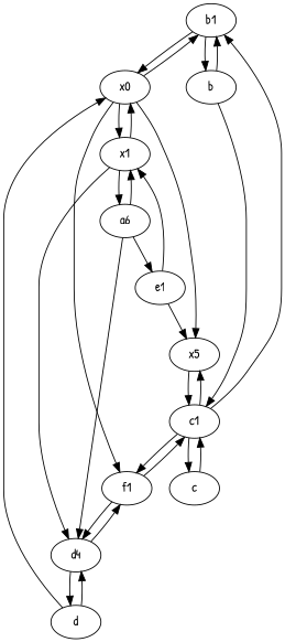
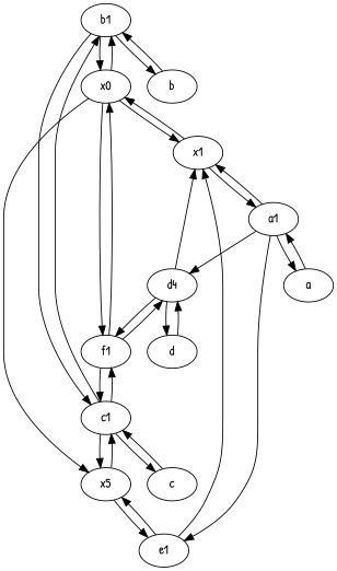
  digraph {
    fontname="Patrick Hand"
    node [fontname="Patrick Hand"]
    edge [fontname="Patrick Hand"]
    b1
    x0
    c1
    b
    f1
    n6 [label=x5]
    x1
    c
    n9 [label=d4]
    d
    e1
-   a1 [label=a6]
+   a1
+   a
    b1 -> x0
-   b -> c1
+   b1 -> c1
    b1 -> b
    x0 -> b1
    x0 -> f1
    x0 -> n6
    x0 -> x1
    c1 -> b1
    c1 -> f1
    c1 -> n6
    c1 -> c
    b -> b1
-   d -> x0
+   f1 -> x0
    f1 -> c1
    f1 -> n9
    n6 -> c1
+   n6 -> e1
    x1 -> x0
    x1 -> a1
    c -> c1
    n9 -> f1
-   x1 -> n9
+   n9 -> x1
    n9 -> d
    d -> n9
    e1 -> n6
    e1 -> x1
    a1 -> x1
    a1 -> n9
    a1 -> e1
+   a1 -> a
+   a -> a1
  }
